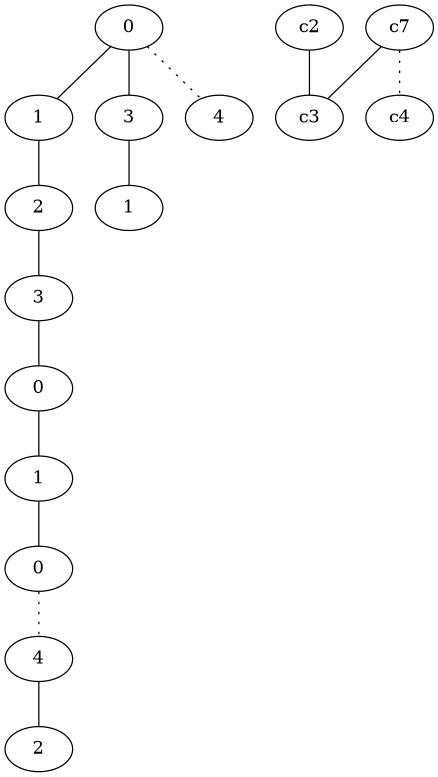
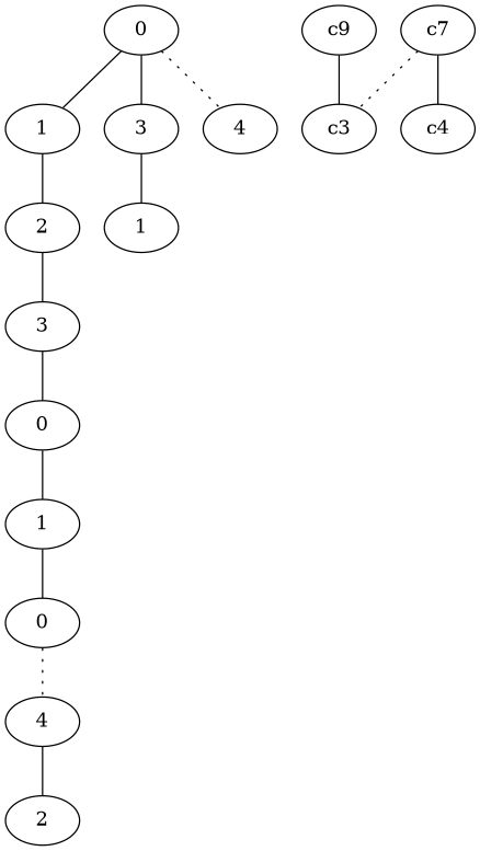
  graph {
    n1 [label=0]
    n2 [label=1]
    n3 [label=3]
    n4 [label=4]
    n5 [label=2]
    n6 [label=1]
    n7 [label=3]
    n8 [label=0]
    n9 [label=1]
    n10 [label=0]
    n11 [label=4]
    n12 [label=2]
    n13 [label=c7]
    c3
    c4
-   c2
+   c2 [label=c9]
    n1 -- n2
    n1 -- n3
    n1 -- n4 [style=dotted]
    n2 -- n5
    n3 -- n6
    n5 -- n7
    n7 -- n8
    n8 -- n9
    n9 -- n10
    n10 -- n11 [style=dotted]
    n11 -- n12
-   n13 -- c3
-   n13 -- c4 [style=dotted]
+   n13 -- c3 [style=dotted]
+   n13 -- c4 [style=solid]
    c2 -- c3
  }
